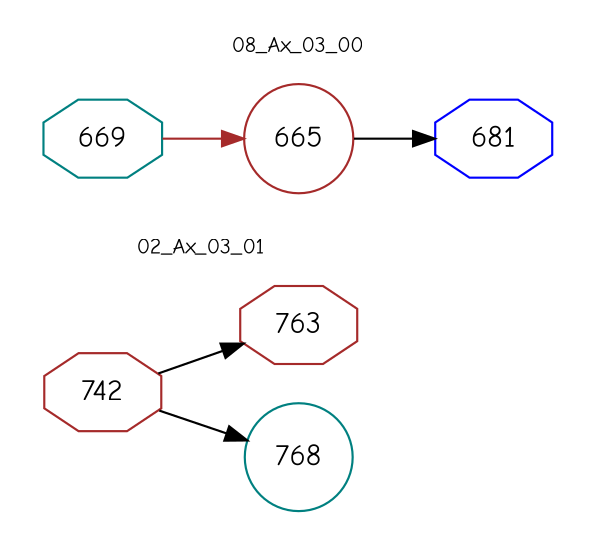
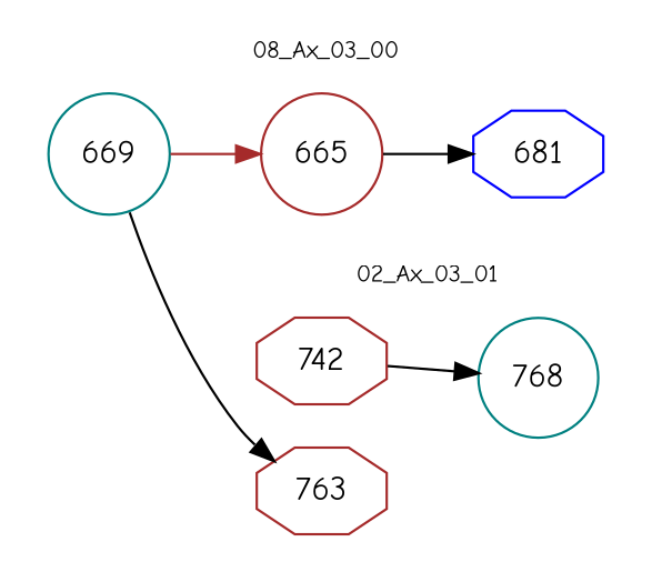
  digraph {
    fontname="Comic Neue"
    rankdir=LR
    node [color=brown fontname="Comic Neue" shape=octagon]
    edge [color=black fontname="Comic Neue"]
    n1 [label=742]
    n2 [color=teal label=768 shape=circle]
    n3 [label=763]
    n4 [label=665 shape=circle]
-   n5 [color=teal label=669]
+   n5 [color=teal label=669 shape=circle]
    n6 [color=blue label=681]
    subgraph cluster_1 {
      color=white
      fontsize=10
      label="02_Ax_03_01"
      n1
      n2
      n3
    }
    subgraph cluster_2 {
      color=white
      fontsize=10
      label="08_Ax_03_00"
      n4
      n5
      n6
    }
    n1 -> n2
-   n1 -> n3
+   n5 -> n3
    n4 -> n6
    n5 -> n4 [color=brown]
  }
